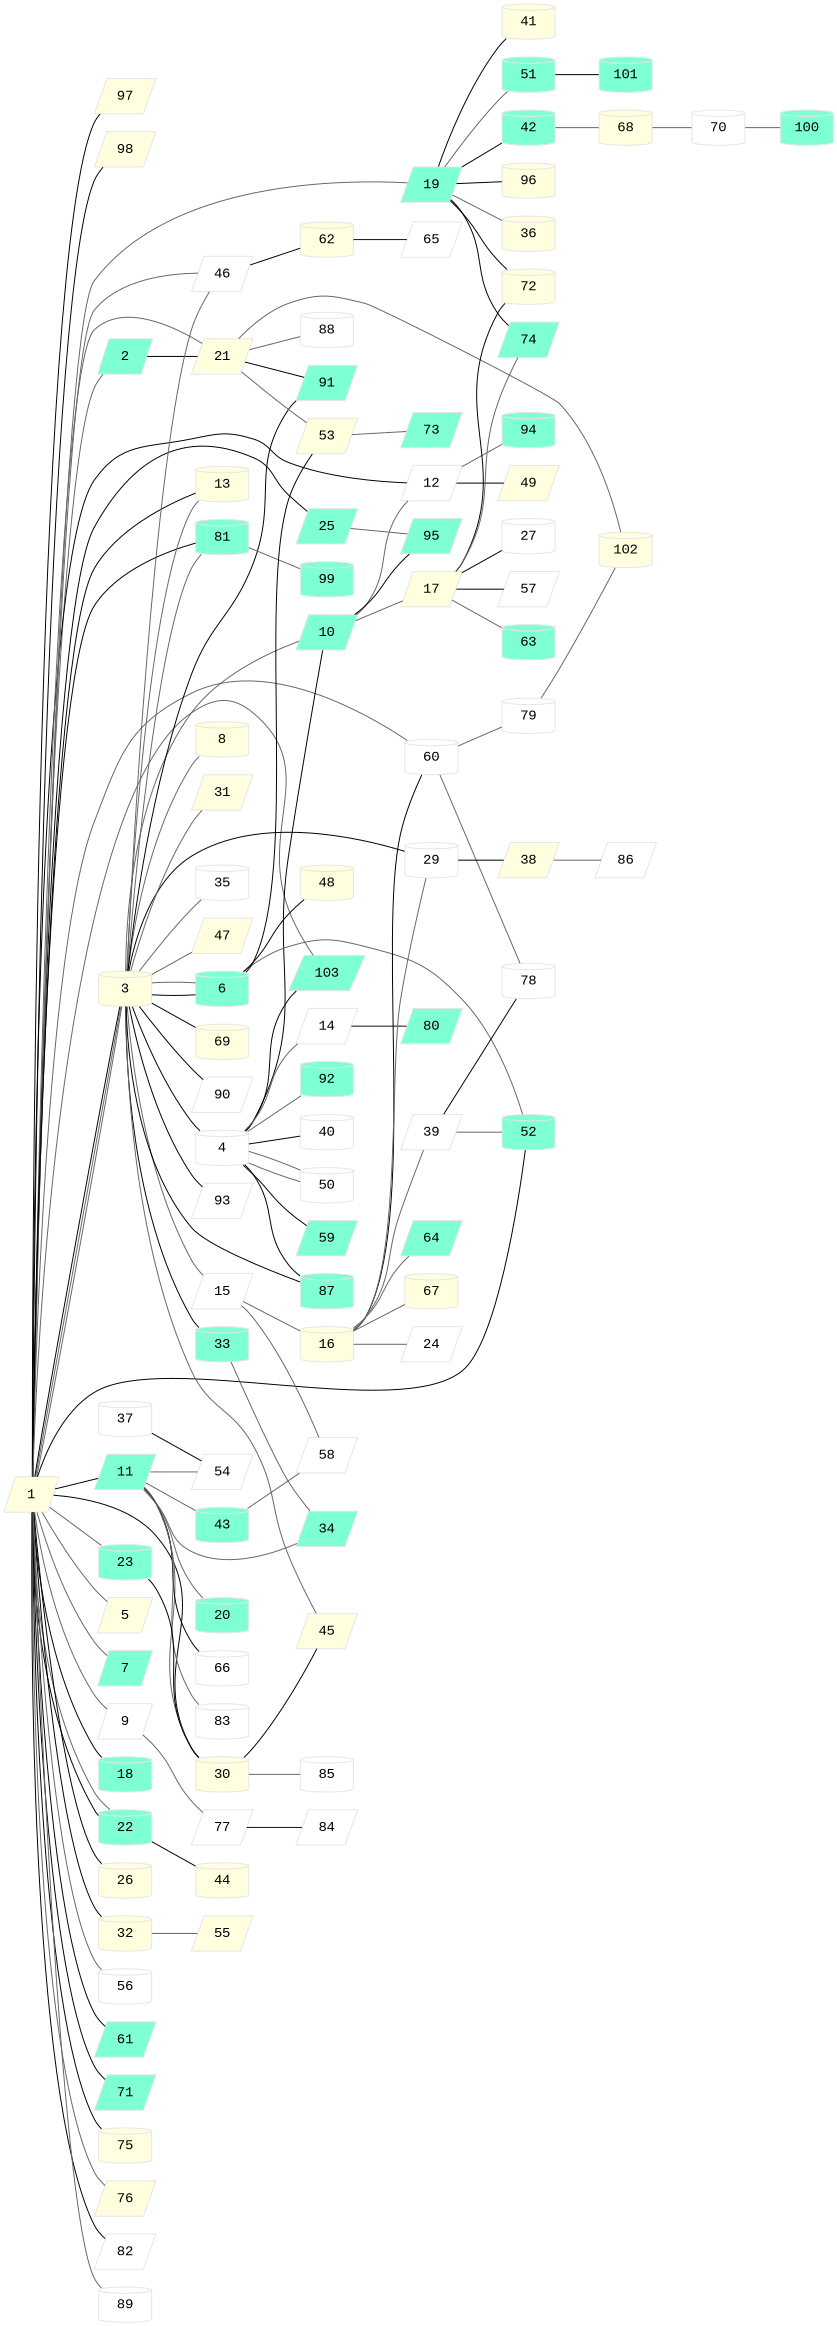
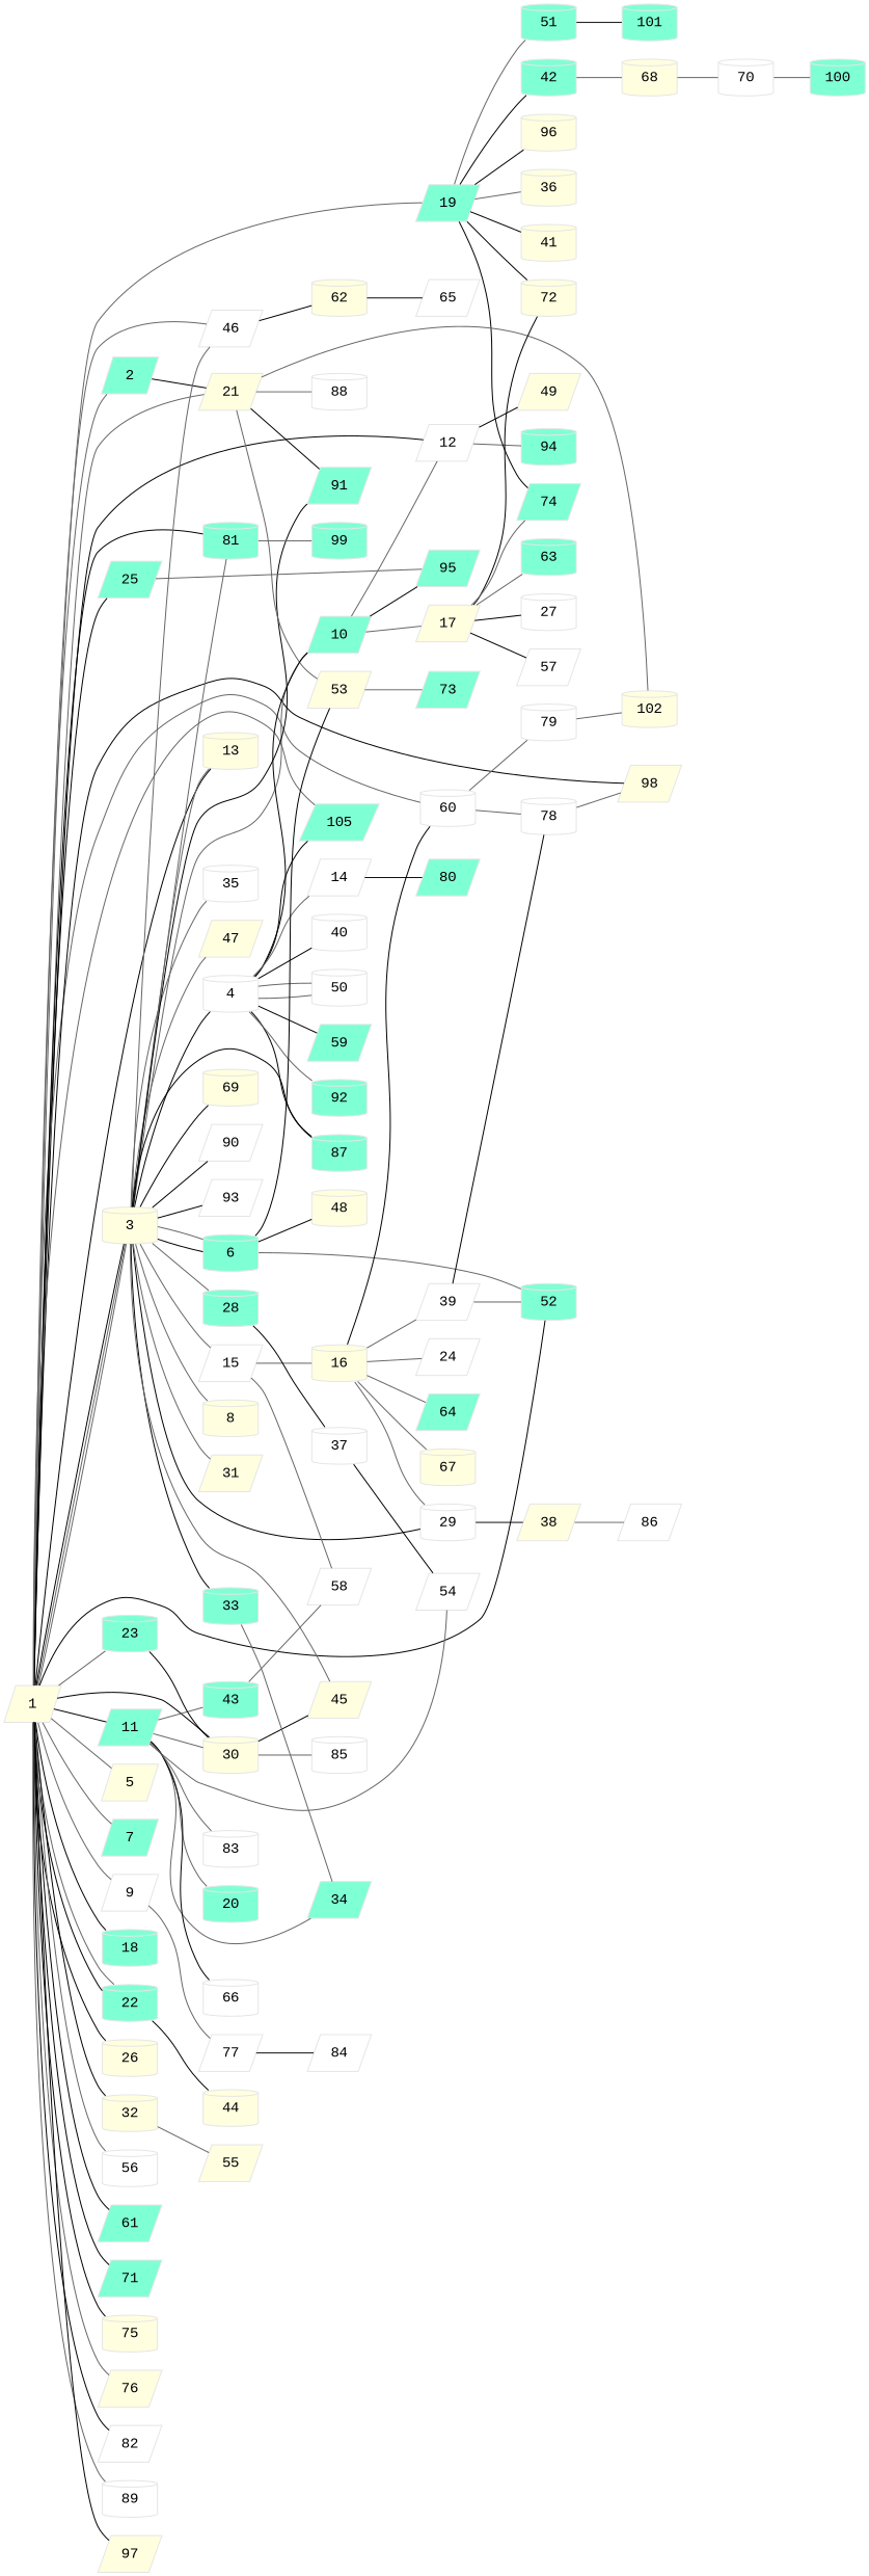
  graph {
    fontname="Liberation Mono"
    rankdir=LR
    node [color=gray90 fillcolor=aquamarine fontname="Liberation Mono" shape=cylinder style=filled]
    edge [color=gray40 fontname="Liberation Mono"]
    1 [fillcolor=lightyellow shape=parallelogram]
    2 [shape=parallelogram]
    3 [fillcolor=lightyellow]
    5 [fillcolor=lightyellow shape=parallelogram]
    7 [shape=parallelogram]
    9 [fillcolor=white shape=parallelogram]
    11 [shape=parallelogram]
    12 [fillcolor=white shape=parallelogram]
    13 [fillcolor=lightyellow]
    18
    19 [shape=parallelogram]
    21 [fillcolor=lightyellow shape=parallelogram]
    22
    23
    25 [shape=parallelogram]
    26 [fillcolor=lightyellow]
    30 [fillcolor=lightyellow]
    32 [fillcolor=lightyellow]
    46 [fillcolor=white shape=parallelogram]
    52
    56 [fillcolor=white]
    60 [fillcolor=white]
    61 [shape=parallelogram]
    71 [shape=parallelogram]
    75 [fillcolor=lightyellow]
    76 [fillcolor=lightyellow shape=parallelogram]
    81
    82 [fillcolor=white shape=parallelogram]
    89 [fillcolor=white]
    97 [fillcolor=lightyellow shape=parallelogram]
    98 [fillcolor=lightyellow shape=parallelogram]
-   103 [shape=parallelogram]
+   103 [shape=parallelogram label=105]
    4 [fillcolor=white]
    6
    8 [fillcolor=lightyellow]
    10 [shape=parallelogram]
    15 [fillcolor=white shape=parallelogram]
+   28
    29 [fillcolor=white]
    31 [fillcolor=lightyellow shape=parallelogram]
    33
    35 [fillcolor=white]
    45 [fillcolor=lightyellow shape=parallelogram]
    47 [fillcolor=lightyellow shape=parallelogram]
    69 [fillcolor=lightyellow]
    87
    90 [fillcolor=white shape=parallelogram]
    91 [shape=parallelogram]
    93 [fillcolor=white shape=parallelogram]
    77 [fillcolor=white shape=parallelogram]
    20
    34 [shape=parallelogram]
    43
    54 [fillcolor=white shape=parallelogram]
    66 [fillcolor=white]
    83 [fillcolor=white]
    49 [fillcolor=lightyellow shape=parallelogram]
    94
    72 [fillcolor=lightyellow]
    74 [shape=parallelogram]
    36 [fillcolor=lightyellow]
    41 [fillcolor=lightyellow]
    42
    51
    96 [fillcolor=lightyellow]
    53 [fillcolor=lightyellow shape=parallelogram]
    88 [fillcolor=white]
    102 [fillcolor=lightyellow]
    44 [fillcolor=lightyellow]
    95 [shape=parallelogram]
    85 [fillcolor=white]
    55 [fillcolor=lightyellow shape=parallelogram]
    62 [fillcolor=lightyellow]
    78 [fillcolor=white]
    79 [fillcolor=white]
    99
    14 [fillcolor=white shape=parallelogram]
    40 [fillcolor=white]
    50 [fillcolor=white]
    59 [shape=parallelogram]
    92
    48 [fillcolor=lightyellow]
    17 [fillcolor=lightyellow shape=parallelogram]
    16 [fillcolor=lightyellow]
    58 [fillcolor=white shape=parallelogram]
    37 [fillcolor=white]
    38 [fillcolor=lightyellow shape=parallelogram]
    80 [shape=parallelogram]
    73 [shape=parallelogram]
    84 [fillcolor=white shape=parallelogram]
    27 [fillcolor=white]
    57 [fillcolor=white shape=parallelogram]
    63
    24 [fillcolor=white shape=parallelogram]
    39 [fillcolor=white shape=parallelogram]
    64 [shape=parallelogram]
    67 [fillcolor=lightyellow]
    68 [fillcolor=lightyellow]
    101
    86 [fillcolor=white shape=parallelogram]
    70 [fillcolor=white]
    65 [fillcolor=white shape=parallelogram]
    100
    1 -- 2
    1 -- 3
    1 -- 3
    1 -- 3 [color=black]
    1 -- 5
    1 -- 7
    1 -- 9
    1 -- 11 [color=black]
    1 -- 12 [color=black]
    1 -- 13 [color=black]
    1 -- 18 [color=black]
    1 -- 19
    1 -- 21
    1 -- 22 [color=black]
    1 -- 22
    1 -- 23
    1 -- 25 [color=black]
    1 -- 26 [color=black]
    1 -- 30 [color=black]
    1 -- 32 [color=black]
    1 -- 46
    1 -- 52 [color=black]
    1 -- 56
    1 -- 60
    1 -- 61 [color=black]
    1 -- 71 [color=black]
    1 -- 75 [color=black]
    1 -- 76
    1 -- 81 [color=black]
    1 -- 82 [color=black]
    1 -- 89
    1 -- 97 [color=black]
    1 -- 98 [color=black]
    1 -- 103
    2 -- 21 [color=black]
    3 -- 13
    3 -- 46
    3 -- 81
    3 -- 4 [color=black]
    3 -- 6 [color=black]
    3 -- 6
    3 -- 8
    3 -- 10
    3 -- 15
+   3 -- 28
    3 -- 29 [color=black]
    3 -- 31
    3 -- 33 [color=black]
    3 -- 35
    3 -- 45
    3 -- 47
    3 -- 69 [color=black]
    3 -- 87 [color=black]
    3 -- 90 [color=black]
    3 -- 91 [color=black]
    3 -- 93 [color=black]
    9 -- 77
    11 -- 30
    11 -- 20
    11 -- 34
    11 -- 43
    11 -- 54
    11 -- 66 [color=black]
    11 -- 83
    12 -- 49 [color=black]
    12 -- 94
    19 -- 72 [color=black]
    19 -- 74 [color=black]
    19 -- 36
    19 -- 41 [color=black]
    19 -- 42 [color=black]
    19 -- 51
    19 -- 96 [color=black]
    21 -- 91 [color=black]
    21 -- 53
    21 -- 88
    21 -- 102
    22 -- 44 [color=black]
    23 -- 30 [color=black]
    25 -- 95
    30 -- 45 [color=black]
    30 -- 85
    32 -- 55
    46 -- 62 [color=black]
    60 -- 78
    60 -- 79
    81 -- 99
    4 -- 103 [color=black]
    4 -- 10 [color=black]
    4 -- 87 [color=black]
    4 -- 14
    4 -- 40 [color=black]
    4 -- 50
    4 -- 50
    4 -- 59 [color=black]
    4 -- 92
    6 -- 52
    6 -- 53 [color=black]
    6 -- 48 [color=black]
    10 -- 12
    10 -- 95 [color=black]
    10 -- 17
    15 -- 16
    15 -- 58
+   28 -- 37 [color=black]
    29 -- 38 [color=black]
    33 -- 34
    77 -- 84 [color=black]
    43 -- 58
    42 -- 68
    51 -- 101 [color=black]
    53 -- 73
    62 -- 65 [color=black]
+   78 -- 98
    79 -- 102
    14 -- 80 [color=black]
    17 -- 72 [color=black]
    17 -- 74
    17 -- 27 [color=black]
    17 -- 57 [color=black]
    17 -- 63
    16 -- 60 [color=black]
    16 -- 29
    16 -- 24
    16 -- 39
    16 -- 64
    16 -- 67
    37 -- 54 [color=black]
    38 -- 86
    39 -- 52
    39 -- 78 [color=black]
    68 -- 70
    70 -- 100
  }
